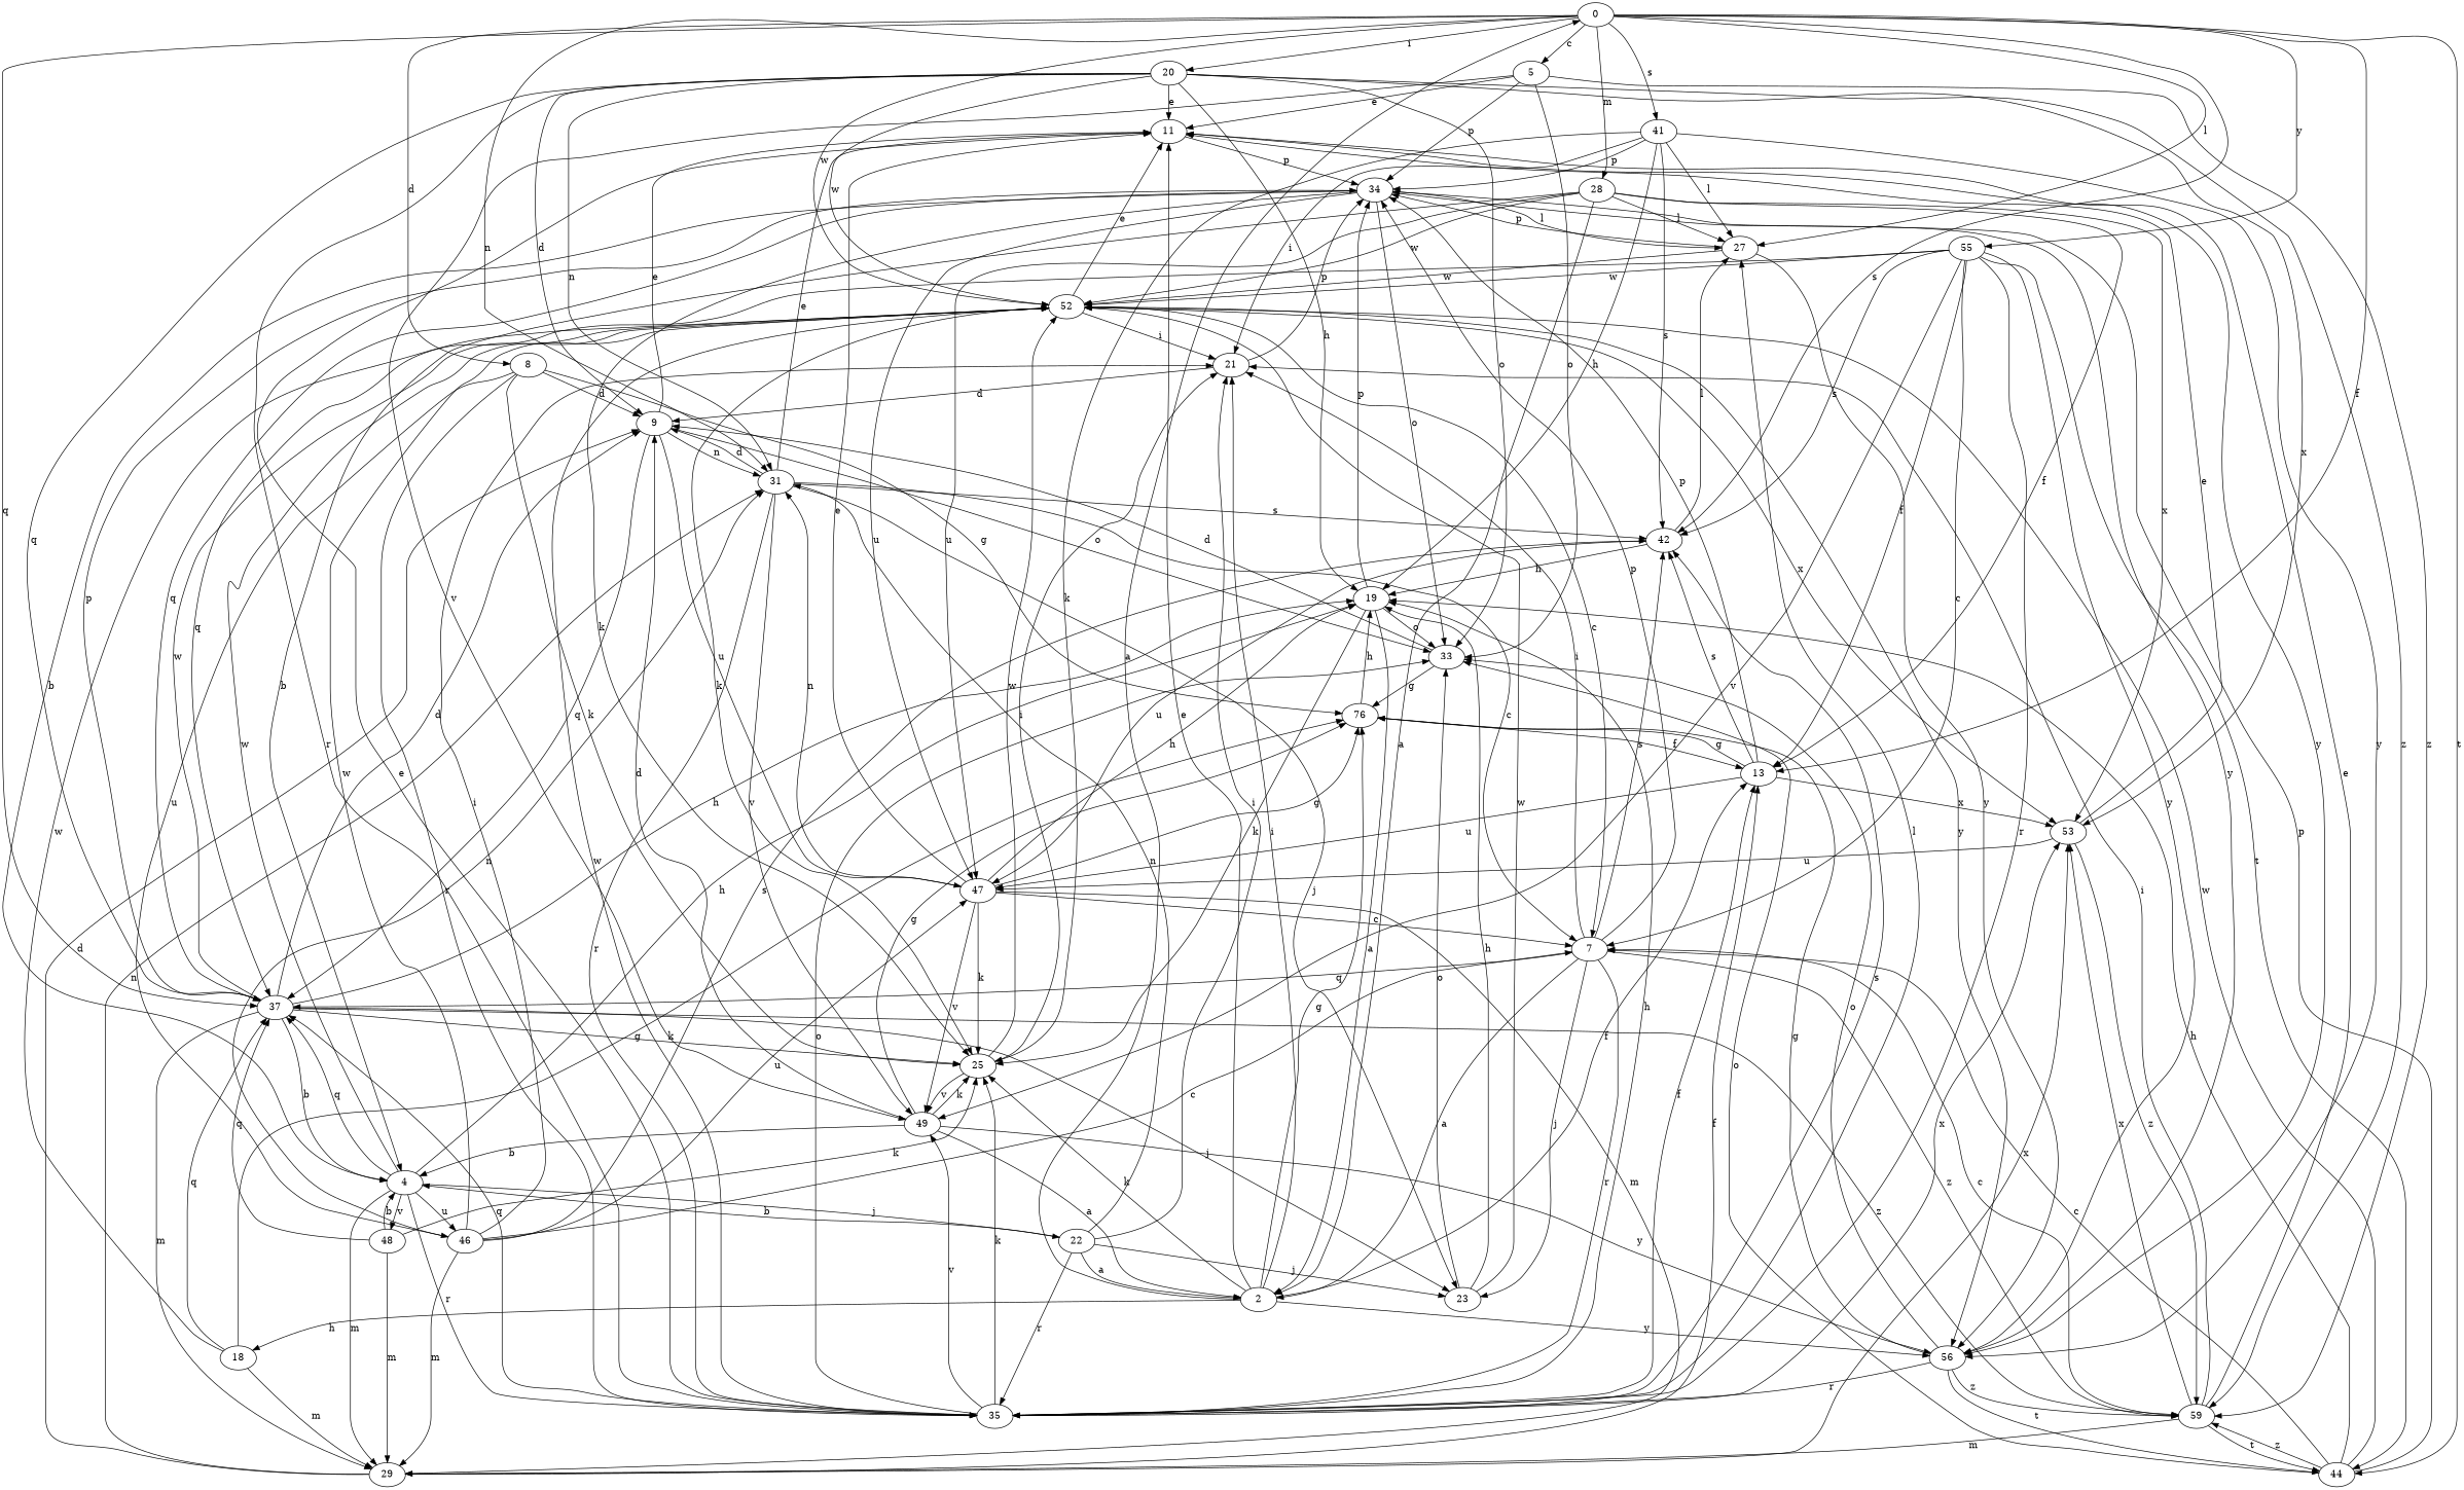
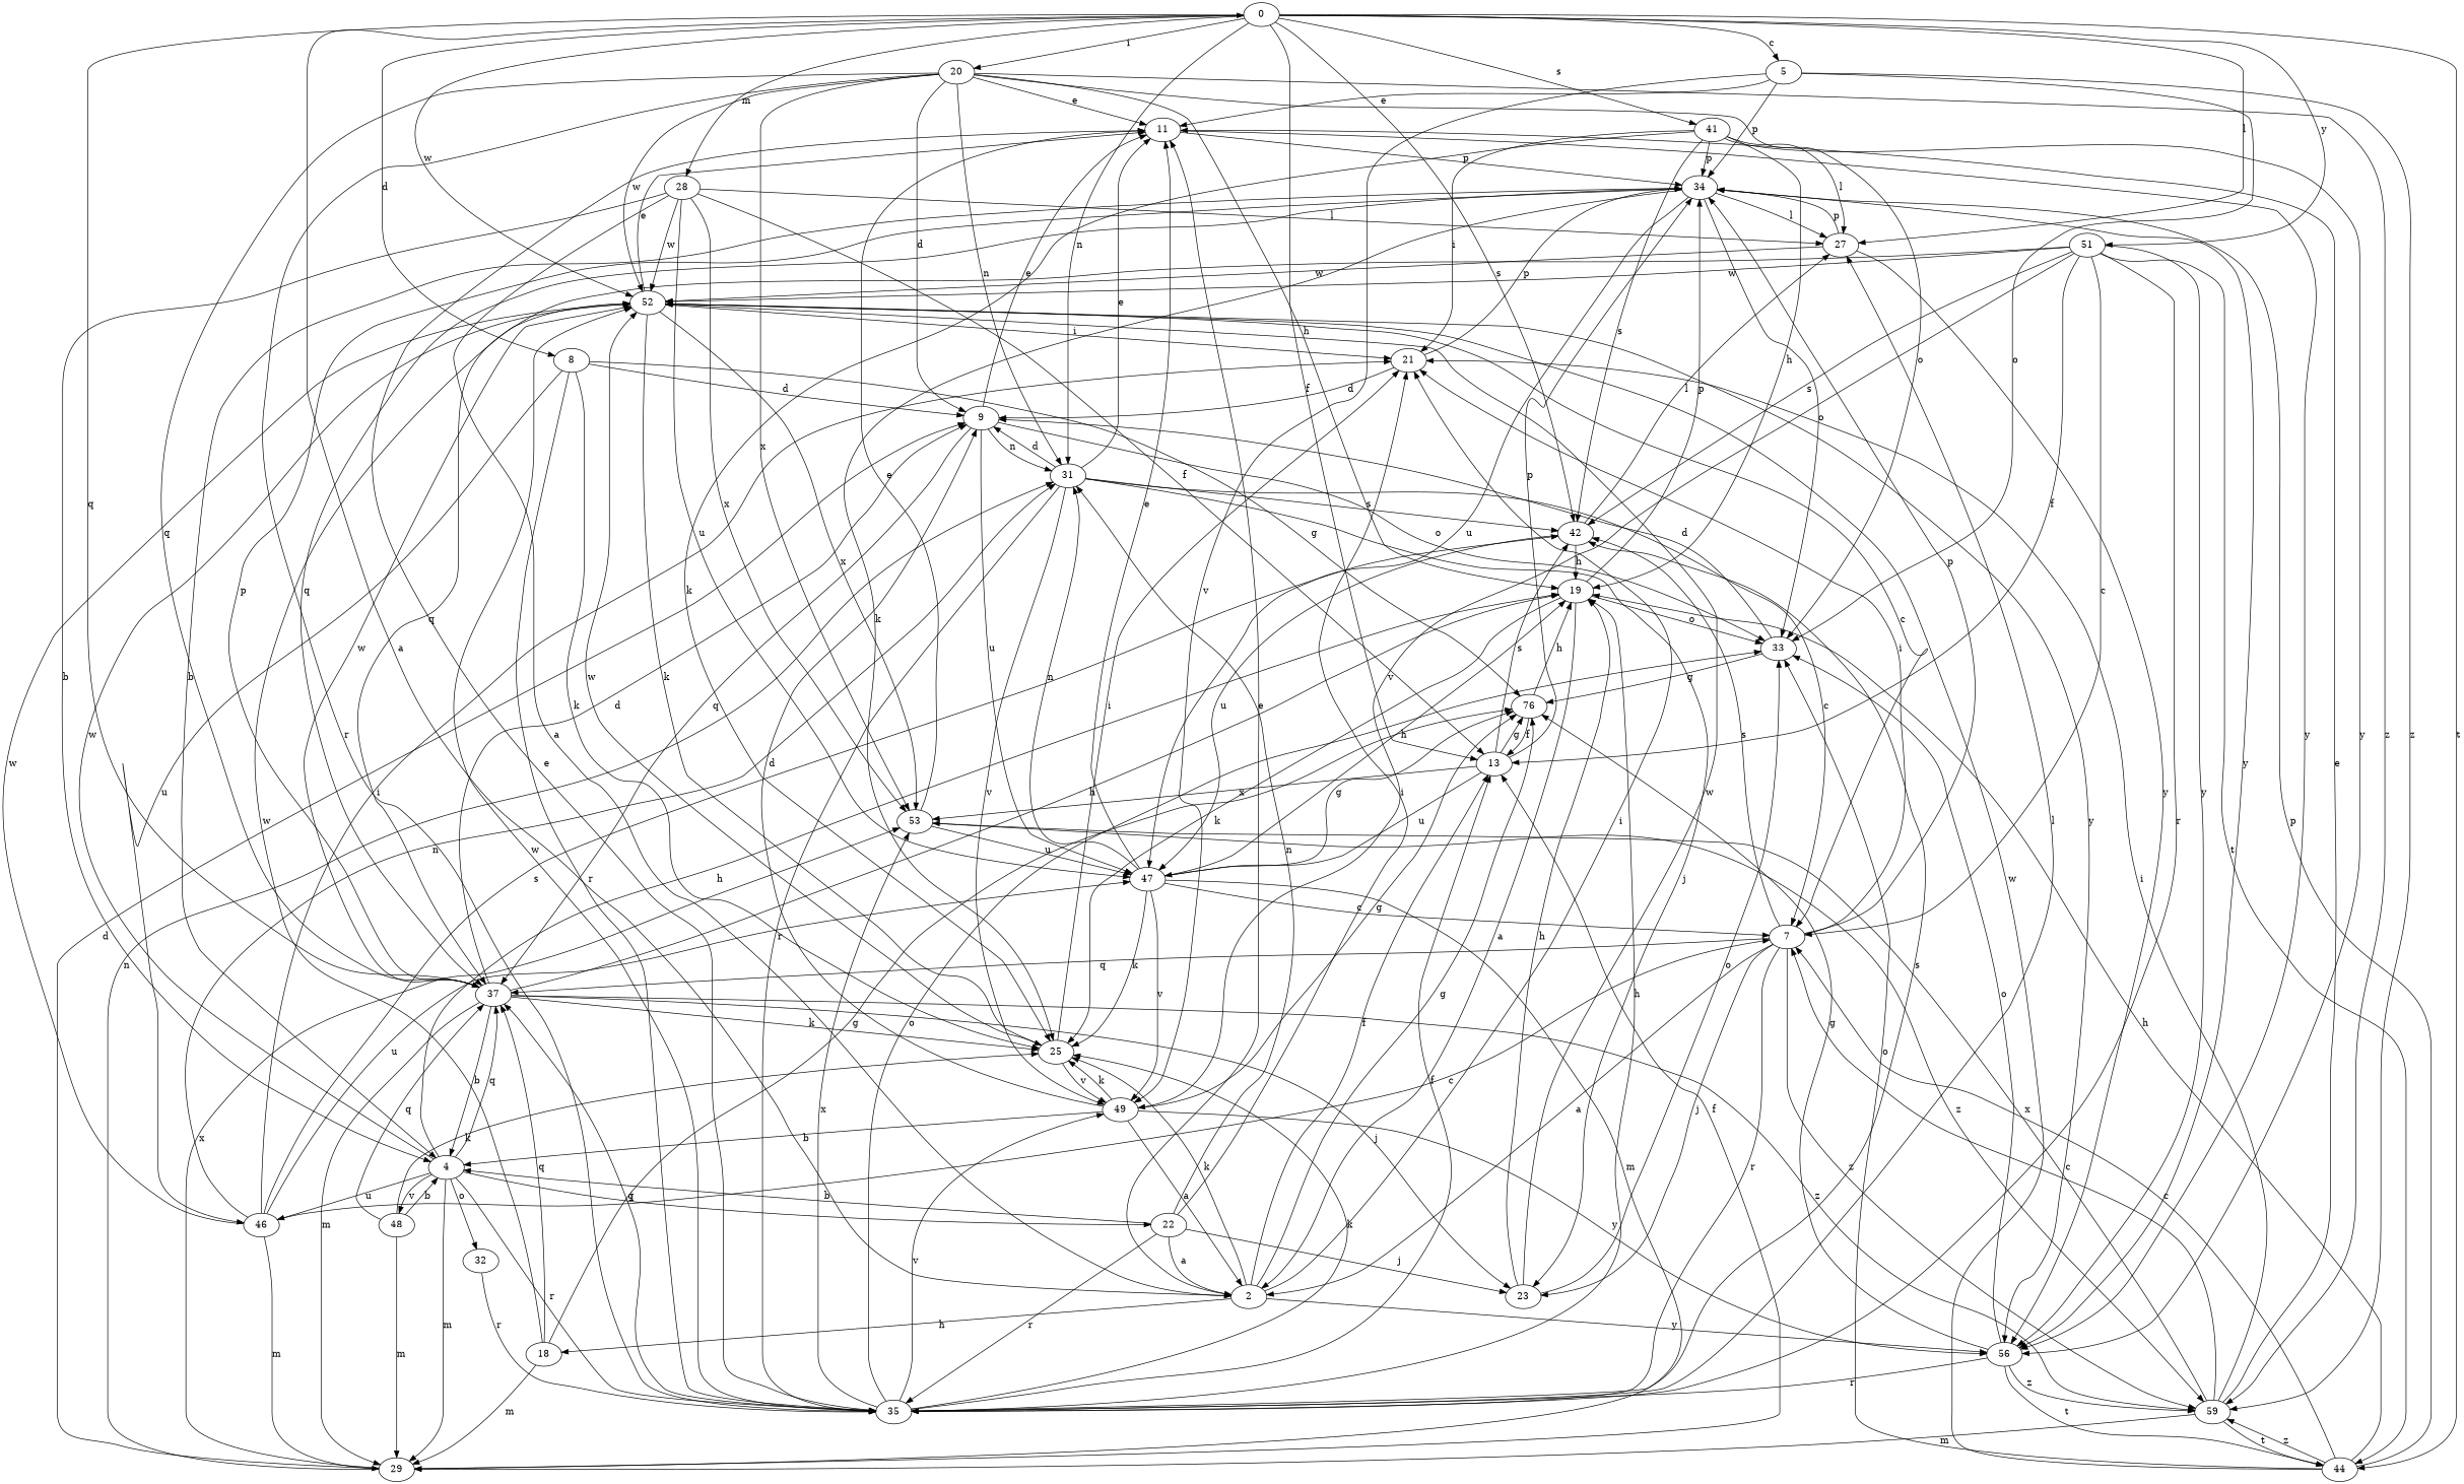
  strict digraph {
    0
    5
    8
    13
    20
    27
    28
    31
    37
    41
    42
    44
    52
-   55
+   55 [label=51]
    11
    33
    34
    49
    59
    n20 [label=76]
    25
    n22 [label=35]
    46
    9
    47
    53
    19
    56
    2
    4
    7
    23
    29
    21
    18
    22
+   32
    48
    0 -> 5 [label=c]
    0 -> 8 [label=d]
    0 -> 13 [label=f]
    0 -> 20 [label=i]
    0 -> 27 [label=l]
    0 -> 28 [label=m]
    0 -> 31 [label=n]
    0 -> 37 [label=q]
    0 -> 41 [label=s]
    0 -> 42 [label=s]
    0 -> 44 [label=t]
    0 -> 52 [label=w]
    0 -> 55 [label=y]
    5 -> 11 [label=e]
    5 -> 33 [label=o]
    5 -> 34 [label=p]
    5 -> 49 [label=v]
    5 -> 59 [label=z]
    8 -> n20 [label=g]
    8 -> 25 [label=k]
    8 -> n22 [label=r]
    8 -> 46 [label=u]
    8 -> 9 [label=d]
    13 -> 42 [label=s]
    13 -> 34 [label=p]
    13 -> n20 [label=g]
    13 -> 47 [label=u]
    13 -> 53 [label=x]
    20 -> 31 [label=n]
    20 -> 37 [label=q]
    20 -> 52 [label=w]
    20 -> 11 [label=e]
    20 -> 33 [label=o]
    20 -> 59 [label=z]
    20 -> n22 [label=r]
    20 -> 9 [label=d]
    20 -> 53 [label=x]
    20 -> 19 [label=h]
    27 -> 52 [label=w]
    27 -> 34 [label=p]
    27 -> 56 [label=y]
    28 -> 13 [label=f]
    28 -> 27 [label=l]
    28 -> 52 [label=w]
    28 -> 47 [label=u]
    28 -> 53 [label=x]
    28 -> 2 [label=a]
    28 -> 4 [label=b]
    31 -> 42 [label=s]
    31 -> 11 [label=e]
    31 -> 49 [label=v]
    31 -> n22 [label=r]
    31 -> 9 [label=d]
    31 -> 7 [label=c]
    31 -> 23 [label=j]
    37 -> 52 [label=w]
    37 -> 34 [label=p]
    37 -> 59 [label=z]
    37 -> 25 [label=k]
    37 -> 9 [label=d]
    37 -> 19 [label=h]
    37 -> 4 [label=b]
    37 -> 23 [label=j]
    37 -> 29 [label=m]
    41 -> 27 [label=l]
    41 -> 42 [label=s]
    41 -> 34 [label=p]
    41 -> 25 [label=k]
    41 -> 19 [label=h]
    41 -> 56 [label=y]
    41 -> 21 [label=i]
    42 -> 27 [label=l]
    42 -> 47 [label=u]
    42 -> 19 [label=h]
    44 -> 52 [label=w]
    44 -> 33 [label=o]
    44 -> 34 [label=p]
    44 -> 59 [label=z]
    44 -> 19 [label=h]
    44 -> 7 [label=c]
    52 -> 11 [label=e]
    52 -> 25 [label=k]
    52 -> 53 [label=x]
    52 -> 56 [label=y]
    52 -> 7 [label=c]
    52 -> 21 [label=i]
    55 -> 13 [label=f]
    55 -> 37 [label=q]
    55 -> 42 [label=s]
    55 -> 44 [label=t]
    55 -> 52 [label=w]
    55 -> 49 [label=v]
    55 -> n22 [label=r]
    55 -> 56 [label=y]
    55 -> 7 [label=c]
    11 -> 34 [label=p]
    11 -> 56 [label=y]
    33 -> n20 [label=g]
    33 -> 9 [label=d]
    34 -> 27 [label=l]
    34 -> 37 [label=q]
    34 -> 33 [label=o]
    34 -> 25 [label=k]
    34 -> 47 [label=u]
    34 -> 56 [label=y]
    34 -> 4 [label=b]
    49 -> n20 [label=g]
    49 -> 25 [label=k]
    49 -> 9 [label=d]
    49 -> 56 [label=y]
    49 -> 2 [label=a]
    49 -> 4 [label=b]
    59 -> 44 [label=t]
    59 -> 11 [label=e]
    59 -> 53 [label=x]
    59 -> 7 [label=c]
    59 -> 29 [label=m]
    59 -> 21 [label=i]
    n20 -> 13 [label=f]
    n20 -> 19 [label=h]
    25 -> 52 [label=w]
    25 -> 49 [label=v]
    25 -> 21 [label=i]
    n22 -> 13 [label=f]
    n22 -> 27 [label=l]
    n22 -> 37 [label=q]
    n22 -> 42 [label=s]
    n22 -> 52 [label=w]
    n22 -> 11 [label=e]
    n22 -> 33 [label=o]
    n22 -> 49 [label=v]
    n22 -> 25 [label=k]
    n22 -> 53 [label=x]
    n22 -> 19 [label=h]
    46 -> 31 [label=n]
    46 -> 42 [label=s]
    46 -> 52 [label=w]
    46 -> 47 [label=u]
    46 -> 7 [label=c]
    46 -> 29 [label=m]
    46 -> 21 [label=i]
    9 -> 31 [label=n]
    9 -> 37 [label=q]
    9 -> 11 [label=e]
    9 -> 33 [label=o]
    9 -> 47 [label=u]
    47 -> 31 [label=n]
    47 -> 11 [label=e]
    47 -> 49 [label=v]
    47 -> n20 [label=g]
    47 -> 25 [label=k]
    47 -> 19 [label=h]
    47 -> 7 [label=c]
    47 -> 29 [label=m]
    53 -> 11 [label=e]
    53 -> 59 [label=z]
    53 -> 47 [label=u]
    19 -> 33 [label=o]
    19 -> 34 [label=p]
    19 -> 25 [label=k]
    19 -> 2 [label=a]
    56 -> 44 [label=t]
    56 -> 33 [label=o]
    56 -> 59 [label=z]
    56 -> n20 [label=g]
    56 -> n22 [label=r]
    2 -> 0 [label=a]
    2 -> 13 [label=f]
    2 -> 11 [label=e]
    2 -> n20 [label=g]
    2 -> 25 [label=k]
    2 -> 56 [label=y]
    2 -> 21 [label=i]
    2 -> 18 [label=h]
    4 -> 37 [label=q]
    4 -> 52 [label=w]
    4 -> n22 [label=r]
    4 -> 46 [label=u]
    4 -> 19 [label=h]
    4 -> 29 [label=m]
    4 -> 22 [label=j]
+   4 -> 32 [label=o]
    4 -> 48 [label=v]
    7 -> 37 [label=q]
    7 -> 42 [label=s]
    7 -> 34 [label=p]
    7 -> 59 [label=z]
    7 -> n22 [label=r]
    7 -> 2 [label=a]
    7 -> 23 [label=j]
    7 -> 21 [label=i]
    23 -> 52 [label=w]
    23 -> 33 [label=o]
    23 -> 19 [label=h]
    29 -> 13 [label=f]
    29 -> 31 [label=n]
    29 -> 9 [label=d]
    29 -> 53 [label=x]
    21 -> 34 [label=p]
    21 -> 9 [label=d]
    18 -> 37 [label=q]
    18 -> 52 [label=w]
    18 -> n20 [label=g]
    18 -> 29 [label=m]
    22 -> 31 [label=n]
    22 -> n22 [label=r]
    22 -> 2 [label=a]
    22 -> 4 [label=b]
    22 -> 23 [label=j]
    22 -> 21 [label=i]
+   32 -> n22 [label=r]
    48 -> 37 [label=q]
    48 -> 25 [label=k]
    48 -> 4 [label=b]
    48 -> 29 [label=m]
  }
